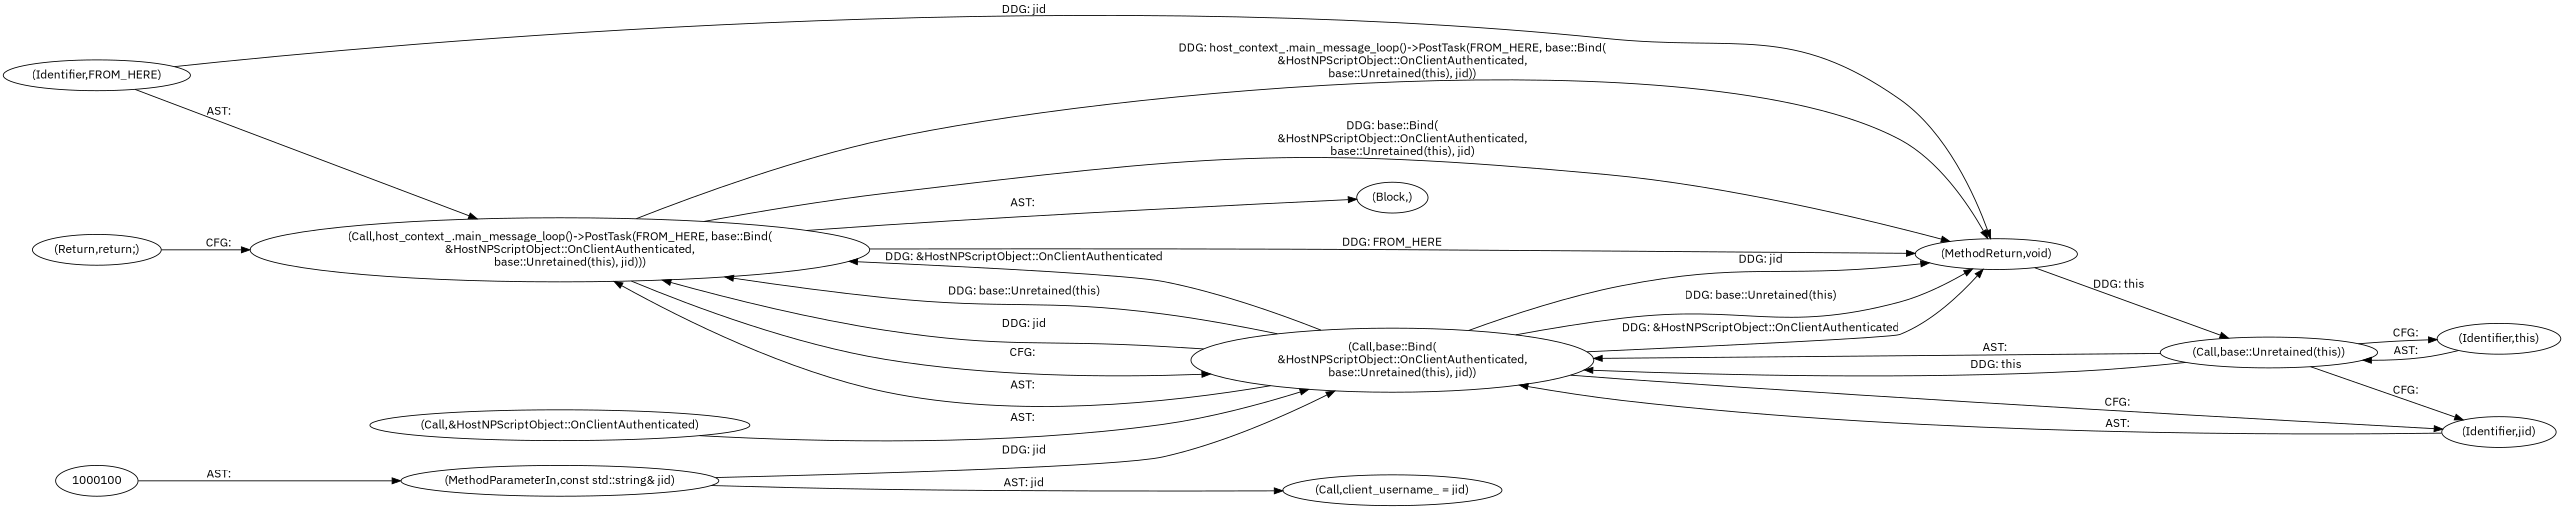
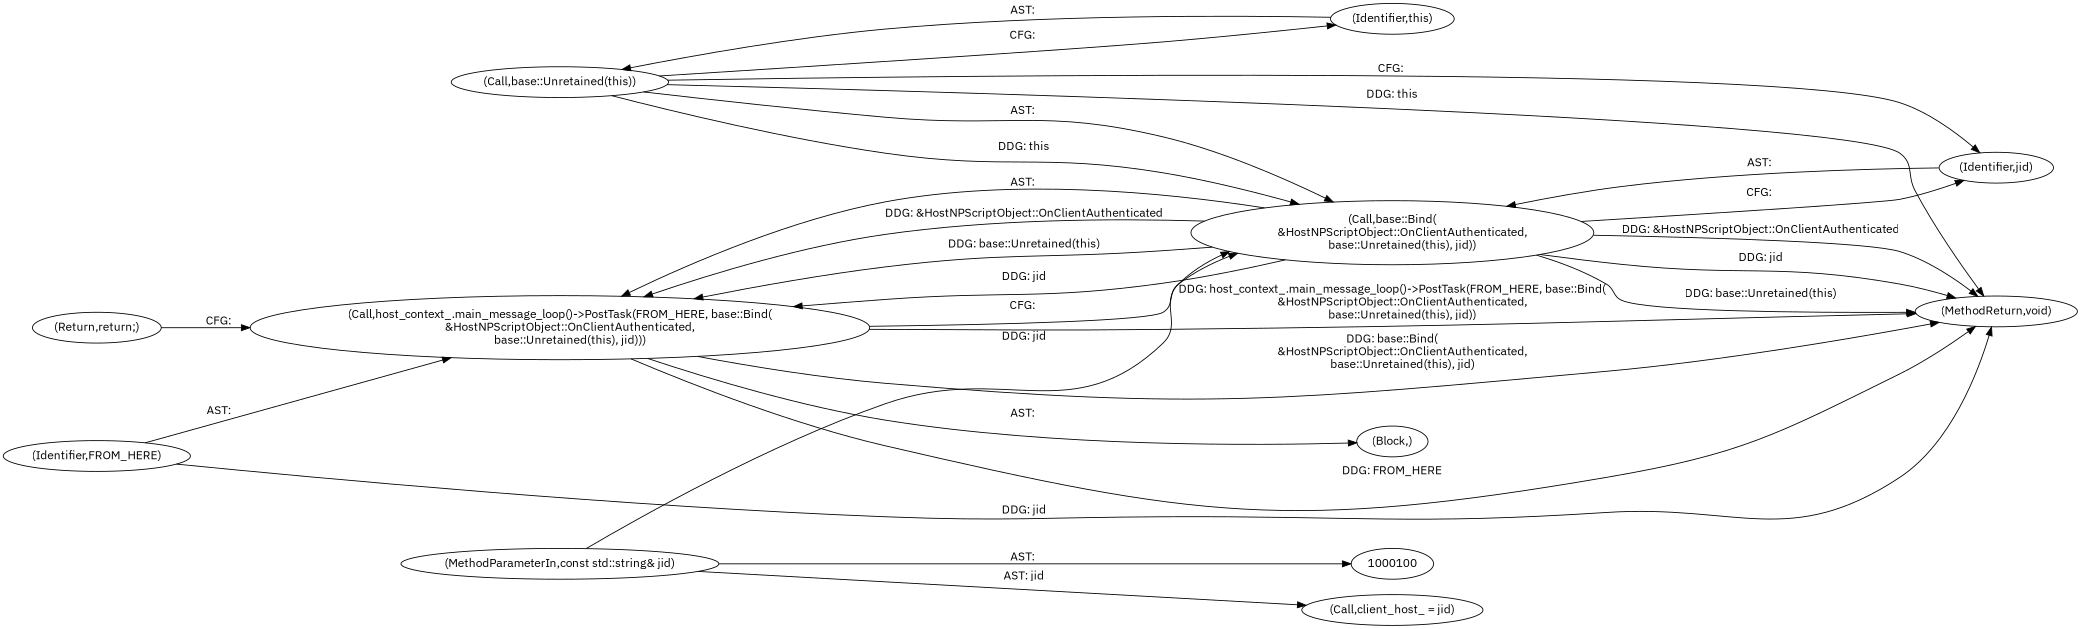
  digraph {
    fontname="IBM Plex Sans"
    rankdir=LR
    node [fontname="IBM Plex Sans"]
    edge [fontname="IBM Plex Sans"]
    n1 [label="(Call,host_context_.main_message_loop()->PostTask(FROM_HERE, base::Bind(\n        &HostNPScriptObject::OnClientAuthenticated,\n        base::Unretained(this), jid)))"]
    n2 [label="(Call,base::Bind(\n        &HostNPScriptObject::OnClientAuthenticated,\n        base::Unretained(this), jid))"]
    n3 [label="(MethodReturn,void)"]
    n4 [label="(Block,)"]
    n5 [label="(Identifier,jid)"]
    n6 [label="(Call,base::Unretained(this))"]
    n7 [label="(Identifier,this)"]
    n8 [label="(MethodParameterIn,const std::string& jid)"]
-   n9 [label="(Call,client_username_ = jid)"]
+   n9 [label="(Call,client_host_ = jid)"]
    1000100
-   n11 [label="(Call,&HostNPScriptObject::OnClientAuthenticated)"]
    n12 [label="(Identifier,FROM_HERE)"]
    n13 [label="(Return,return;)"]
    n1 -> n2 [label="CFG: "]
    n1 -> n3 [label="DDG: host_context_.main_message_loop()->PostTask(FROM_HERE, base::Bind(\n        &HostNPScriptObject::OnClientAuthenticated,\n        base::Unretained(this), jid))"]
    n1 -> n3 [label="DDG: base::Bind(\n        &HostNPScriptObject::OnClientAuthenticated,\n        base::Unretained(this), jid)"]
    n1 -> n3 [label="DDG: FROM_HERE"]
    n1 -> n4 [label="AST: "]
    n2 -> n1 [label="AST: "]
    n2 -> n1 [label="DDG: &HostNPScriptObject::OnClientAuthenticated"]
    n2 -> n1 [label="DDG: base::Unretained(this)"]
    n2 -> n1 [label="DDG: jid"]
    n2 -> n3 [label="DDG: jid"]
    n2 -> n3 [label="DDG: base::Unretained(this)"]
    n2 -> n3 [label="DDG: &HostNPScriptObject::OnClientAuthenticated"]
    n2 -> n5 [label="CFG: "]
    n5 -> n2 [label="AST: "]
    n6 -> n2 [label="AST: "]
    n6 -> n2 [label="DDG: this"]
-   n3 -> n6 [label="DDG: this"]
+   n6 -> n3 [label="DDG: this"]
    n6 -> n5 [label="CFG: "]
    n6 -> n7 [label="CFG: "]
    n7 -> n6 [label="AST: "]
    n8 -> n2 [label="DDG: jid"]
    n8 -> n9 [label="AST: jid"]
-   1000100 -> n8 [label="AST: "]
-   n11 -> n2 [label="AST: "]
+   n8 -> 1000100 [label="AST: "]
    n12 -> n1 [label="AST: "]
    n12 -> n3 [label="DDG: jid"]
    n13 -> n1 [label="CFG: "]
  }
